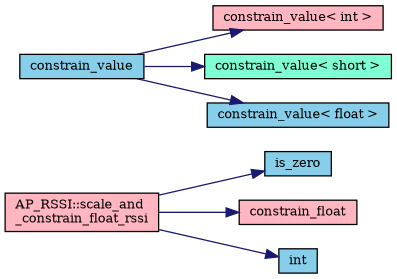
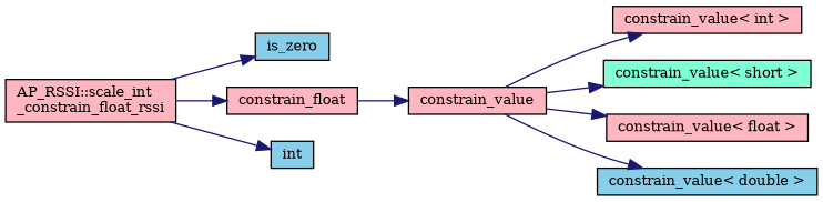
  digraph {
    fontname="DejaVu Serif"
    rankdir=LR
    node [color=black fillcolor=lightpink fontname="DejaVu Serif" fontsize=10 shape=record style=filled]
    edge [color=midnightblue fontname="DejaVu Serif" fontsize=10 labelfontname=Helvetica labelfontsize=10 style=solid]
-   n1 [fontcolor=black height=0.2 label="AP_RSSI::scale_and\l_constrain_float_rssi" width=0.4]
+   n1 [fontcolor=black height=0.2 label="AP_RSSI::scale_int\l_constrain_float_rssi" width=0.4]
    n2 [fillcolor=skyblue height=0.2 label=is_zero width=0.4]
    n3 [height=0.2 label=constrain_float width=0.4]
    n4 [fillcolor=skyblue height=0.2 label=int width=0.4]
-   n5 [fillcolor=skyblue height=0.2 label=constrain_value width=0.4]
+   n5 [height=0.2 label=constrain_value width=0.4]
    n6 [height=0.2 label="constrain_value\< int \>" width=0.4]
    n7 [fillcolor=aquamarine height=0.2 label="constrain_value\< short \>" width=0.4]
-   n8 [fillcolor=skyblue height=0.2 label="constrain_value\< float \>" width=0.4]
+   n8 [height=0.2 label="constrain_value\< float \>" width=0.4]
+   n9 [fillcolor=skyblue height=0.2 label="constrain_value\< double \>" width=0.4]
    n1 -> n2
    n1 -> n3
    n1 -> n4
+   n3 -> n5
    n5 -> n6
    n5 -> n7
    n5 -> n8
+   n5 -> n9
  }
